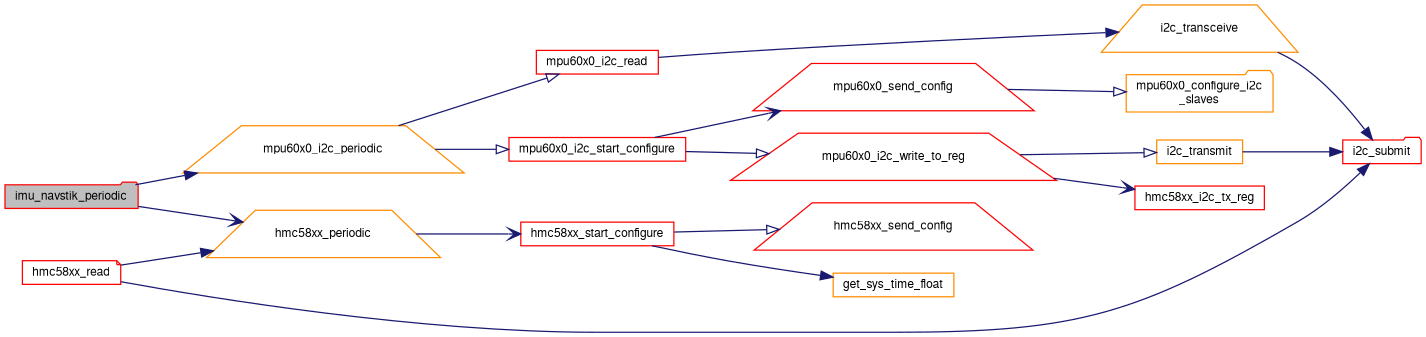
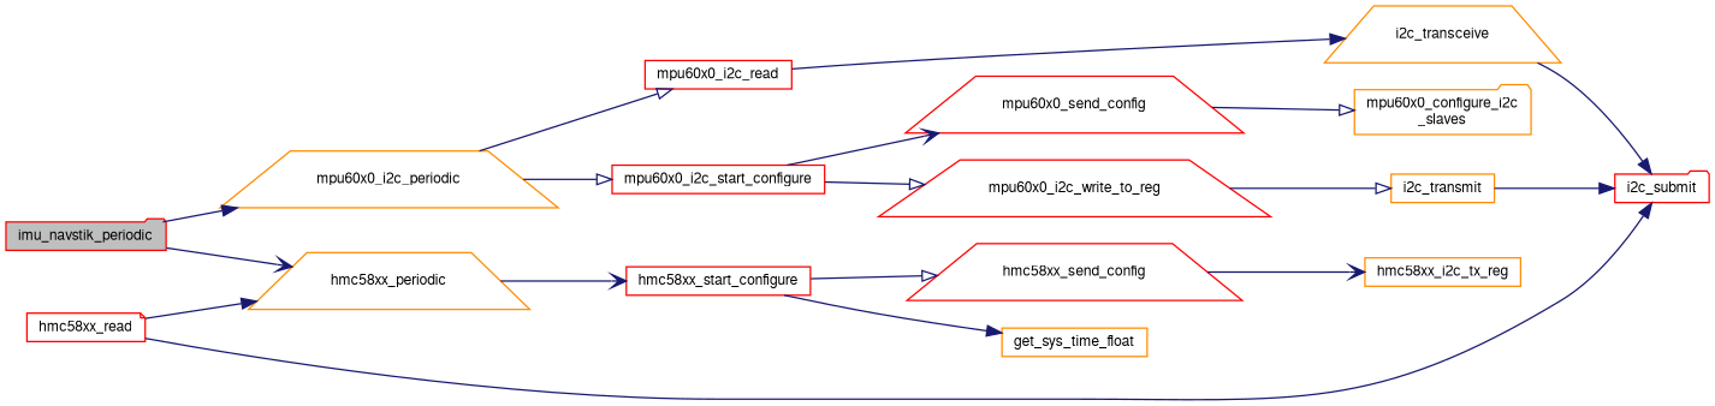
  digraph {
    rankdir=LR
    node [color=red fillcolor=white fontname=FreeSans fontsize=10 shape=trapezium style=filled]
    edge [arrowhead=normal color=midnightblue fontname=FreeSans fontsize=10 labelfontname=FreeSans labelfontsize=10 style=solid]
    n1 [fillcolor=grey75 fontcolor=black height=0.2 label=imu_navstik_periodic shape=folder width=0.4]
    n2 [color=darkorange height=0.2 label=hmc58xx_periodic width=0.4]
    n3 [color=darkorange height=0.2 label=mpu60x0_i2c_periodic width=0.4]
    n4 [height=0.2 label=hmc58xx_start_configure shape=box width=0.4]
    n5 [height=0.2 label=mpu60x0_i2c_read shape=box width=0.4]
    n6 [height=0.2 label=mpu60x0_i2c_start_configure shape=box width=0.4]
    n7 [height=0.2 label=hmc58xx_read shape=note width=0.4]
    n8 [height=0.2 label=i2c_submit shape=folder width=0.4]
    n9 [color=darkorange height=0.2 label=get_sys_time_float shape=box width=0.4]
    n10 [height=0.2 label=hmc58xx_send_config width=0.4]
-   n11 [height=0.2 label=hmc58xx_i2c_tx_reg shape=box width=0.4]
+   n11 [color=darkorange height=0.2 label=hmc58xx_i2c_tx_reg shape=box width=0.4]
    n12 [color=darkorange height=0.2 label=i2c_transceive width=0.4]
    n13 [height=0.2 label=mpu60x0_send_config width=0.4]
    n14 [height=0.2 label=mpu60x0_i2c_write_to_reg width=0.4]
    n15 [color=darkorange height=0.2 label="mpu60x0_configure_i2c\l_slaves" shape=folder width=0.4]
    n16 [color=darkorange height=0.2 label=i2c_transmit shape=box width=0.4]
    n1 -> n2 [arrowhead=vee]
    n1 -> n3
    n2 -> n4 [arrowhead=vee]
    n3 -> n5 [arrowhead=onormal]
    n3 -> n6 [arrowhead=onormal]
    n4 -> n9
    n4 -> n10 [arrowhead=onormal]
    n5 -> n12
    n6 -> n13 [arrowhead=vee]
    n6 -> n14 [arrowhead=onormal]
    n7 -> n2
    n7 -> n8
-   n14 -> n11 [arrowhead=vee]
+   n10 -> n11 [arrowhead=vee]
    n12 -> n8
    n13 -> n15 [arrowhead=onormal]
    n14 -> n16 [arrowhead=onormal]
    n16 -> n8
  }
